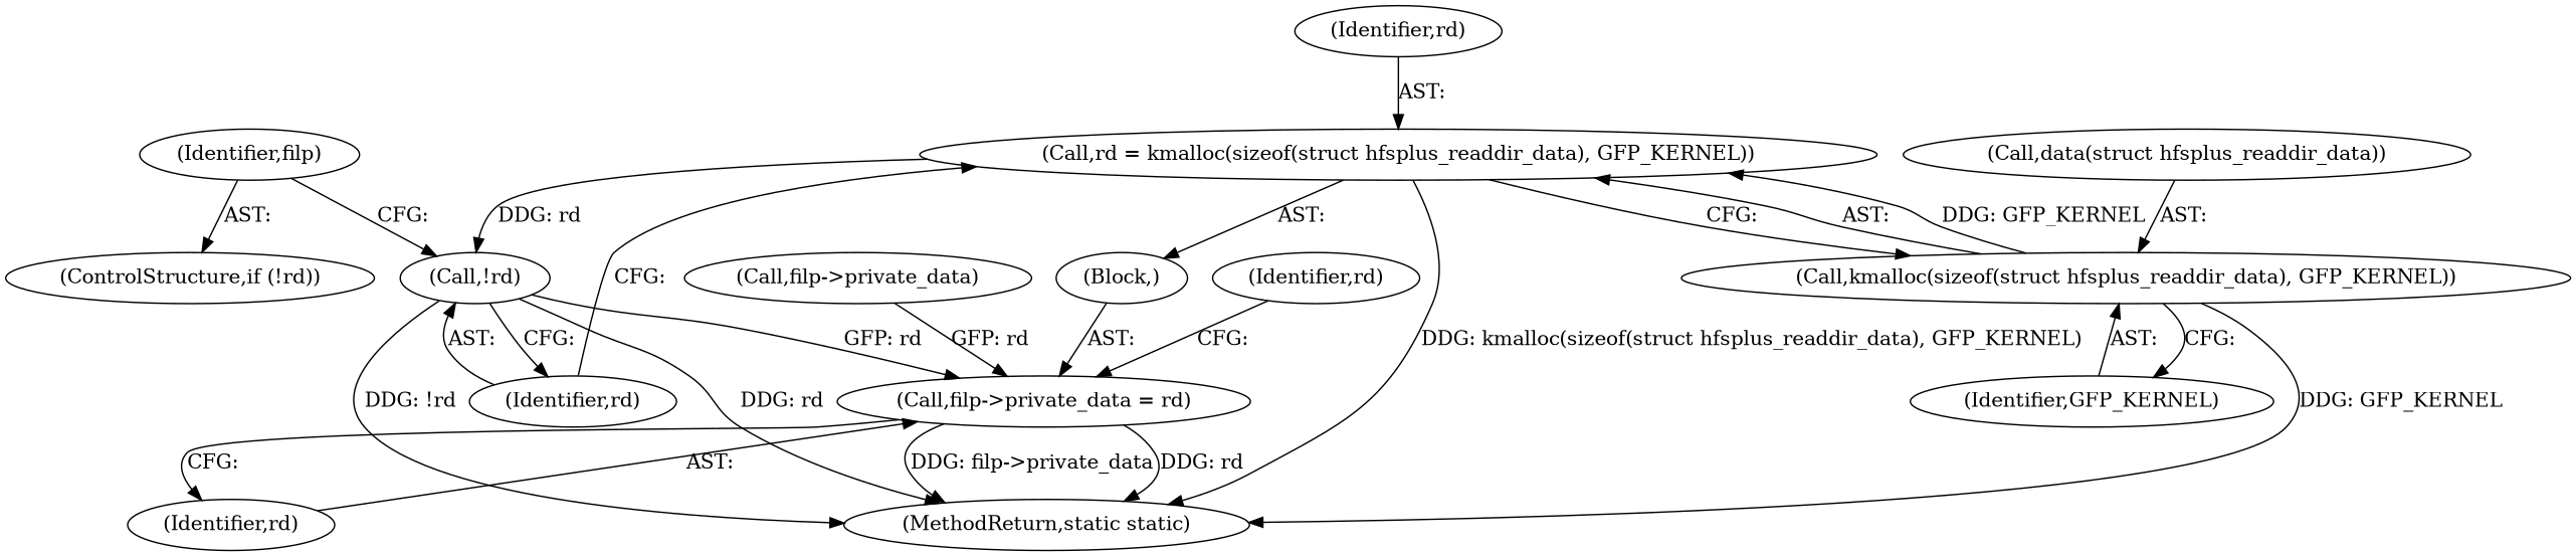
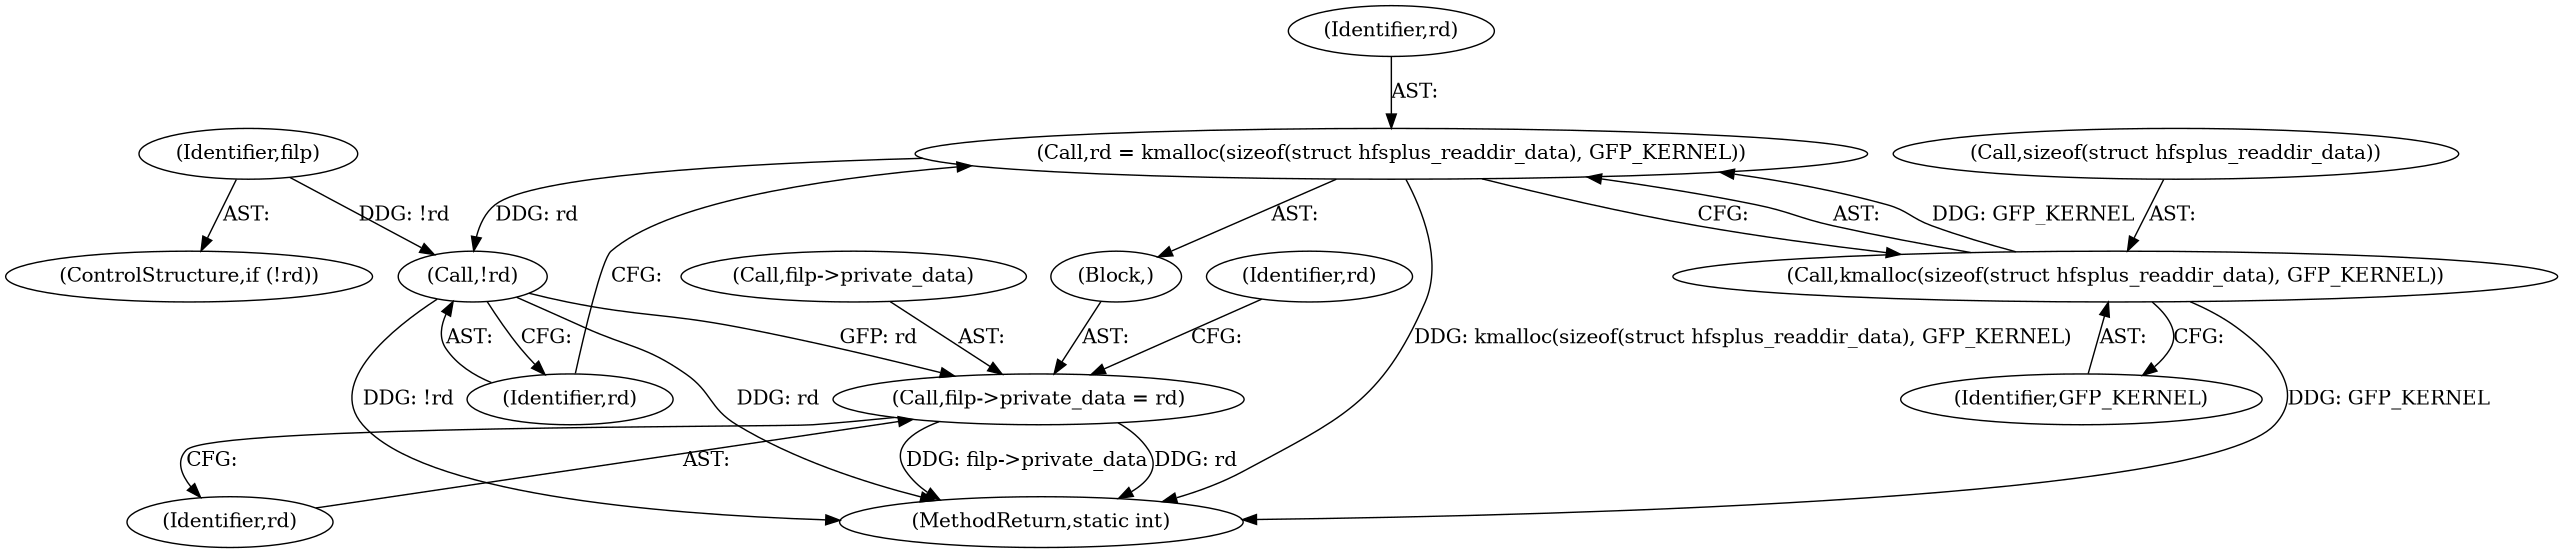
  digraph {
    n1 [label="(Call,rd = kmalloc(sizeof(struct hfsplus_readdir_data), GFP_KERNEL))"]
    n2 [label="(Call,kmalloc(sizeof(struct hfsplus_readdir_data), GFP_KERNEL))"]
    n3 [label="(Call,!rd)"]
    n4 [label="(Block,)"]
-   n5 [label="(MethodReturn,static static)"]
+   n5 [label="(MethodReturn,static int)"]
    n6 [label="(Identifier,GFP_KERNEL)"]
    n7 [label="(Call,filp->private_data = rd)"]
    n8 [label="(Identifier,rd)"]
    n9 [label="(Identifier,rd)"]
    n10 [label="(ControlStructure,if (!rd))"]
    n11 [label="(Identifier,rd)"]
    n12 [label="(Identifier,rd)"]
    n13 [label="(Call,filp->private_data)"]
    n14 [label="(Identifier,filp)"]
-   n15 [label="(Call,data(struct hfsplus_readdir_data))"]
+   n15 [label="(Call,sizeof(struct hfsplus_readdir_data))"]
    n1 -> n2 [label="CFG: "]
    n1 -> n3 [label="DDG: rd"]
    n1 -> n4 [label="AST: "]
    n1 -> n5 [label="DDG: kmalloc(sizeof(struct hfsplus_readdir_data), GFP_KERNEL)"]
    n2 -> n1 [label="AST: "]
    n2 -> n1 [label="DDG: GFP_KERNEL"]
    n2 -> n5 [label="DDG: GFP_KERNEL"]
    n2 -> n6 [label="CFG: "]
    n3 -> n5 [label="DDG: !rd"]
    n3 -> n5 [label="DDG: rd"]
    n3 -> n7 [label="GFP: rd"]
    n3 -> n8 [label="CFG: "]
    n4 -> n7 [label="AST: "]
    n6 -> n2 [label="AST: "]
    n7 -> n5 [label="DDG: filp->private_data"]
    n7 -> n5 [label="DDG: rd"]
    n7 -> n9 [label="CFG: "]
    n8 -> n1 [label="CFG: "]
    n8 -> n3 [label="AST: "]
    n9 -> n7 [label="AST: "]
    n11 -> n1 [label="AST: "]
    n12 -> n7 [label="CFG: "]
-   n13 -> n7 [label="GFP: rd"]
-   n14 -> n3 [label="CFG: "]
+   n13 -> n7 [label="AST: "]
+   n14 -> n3 [label="DDG: !rd"]
    n14 -> n10 [label="AST: "]
    n15 -> n2 [label="AST: "]
  }
